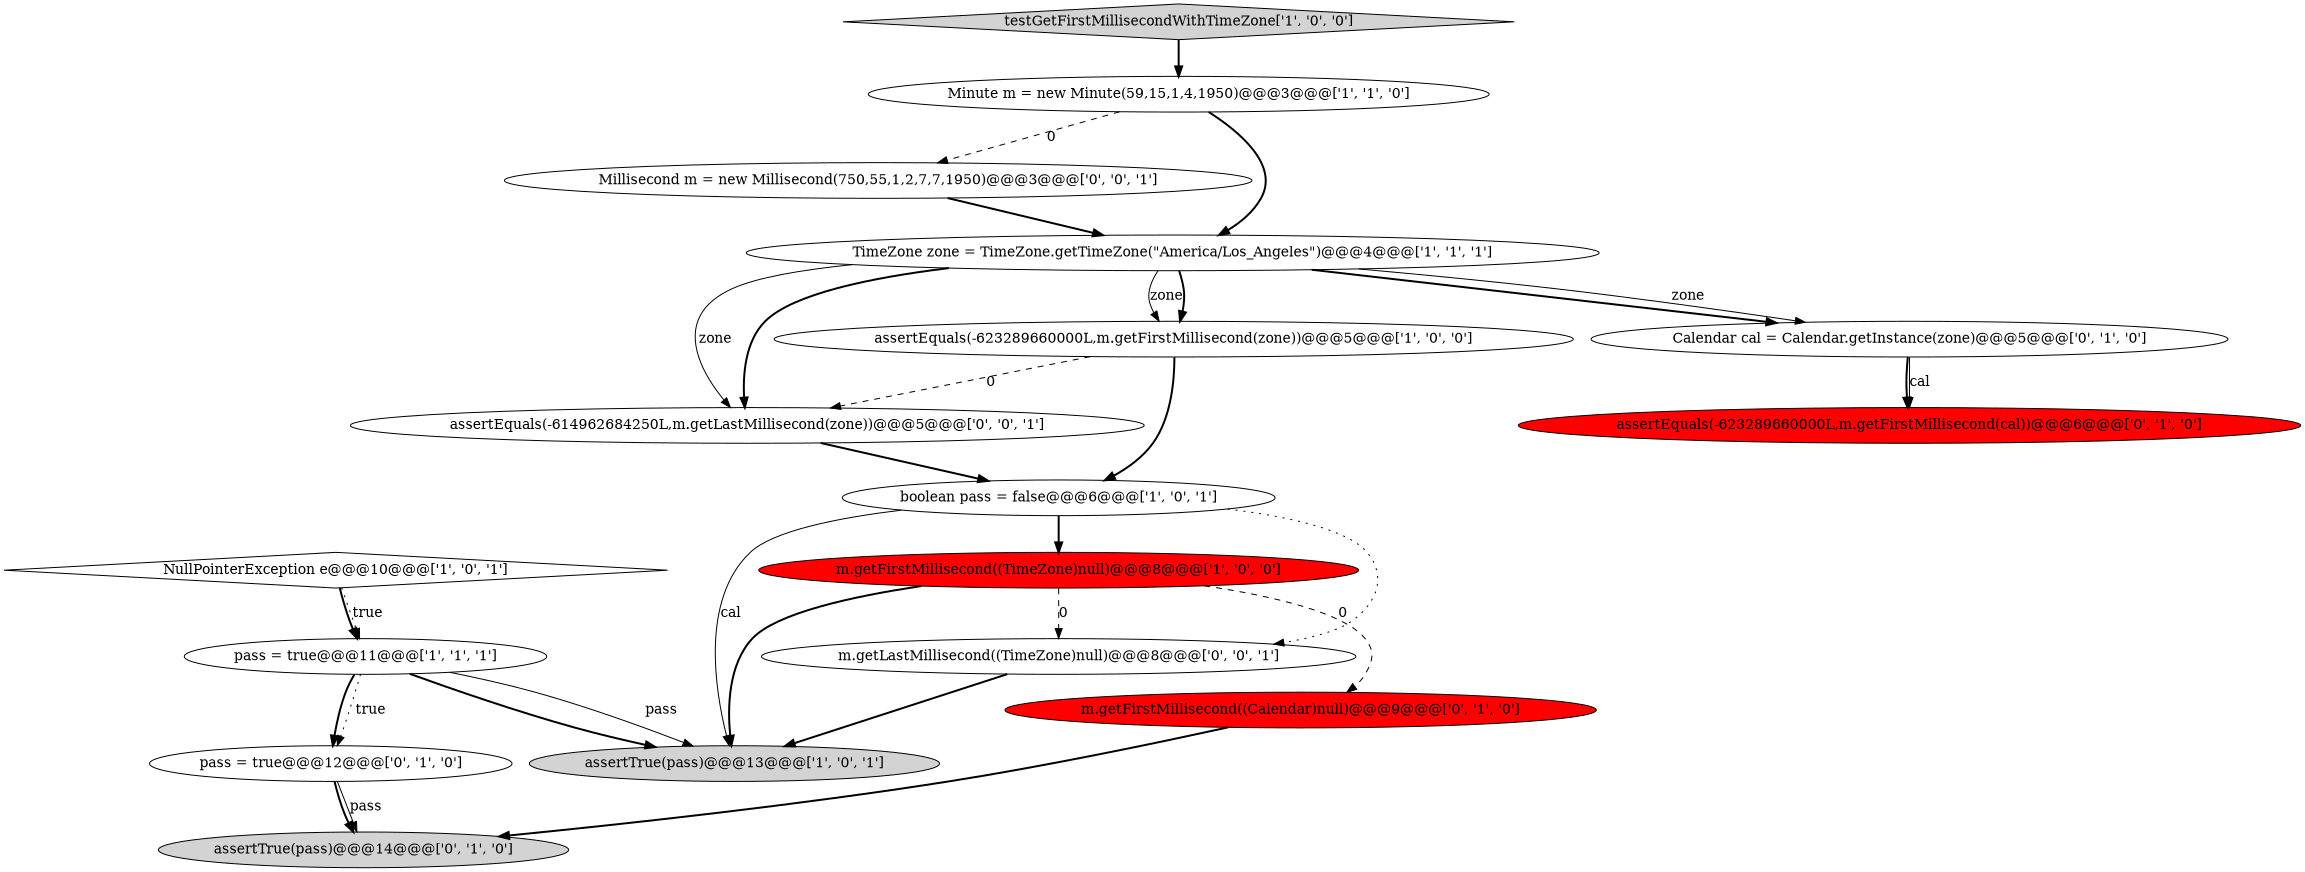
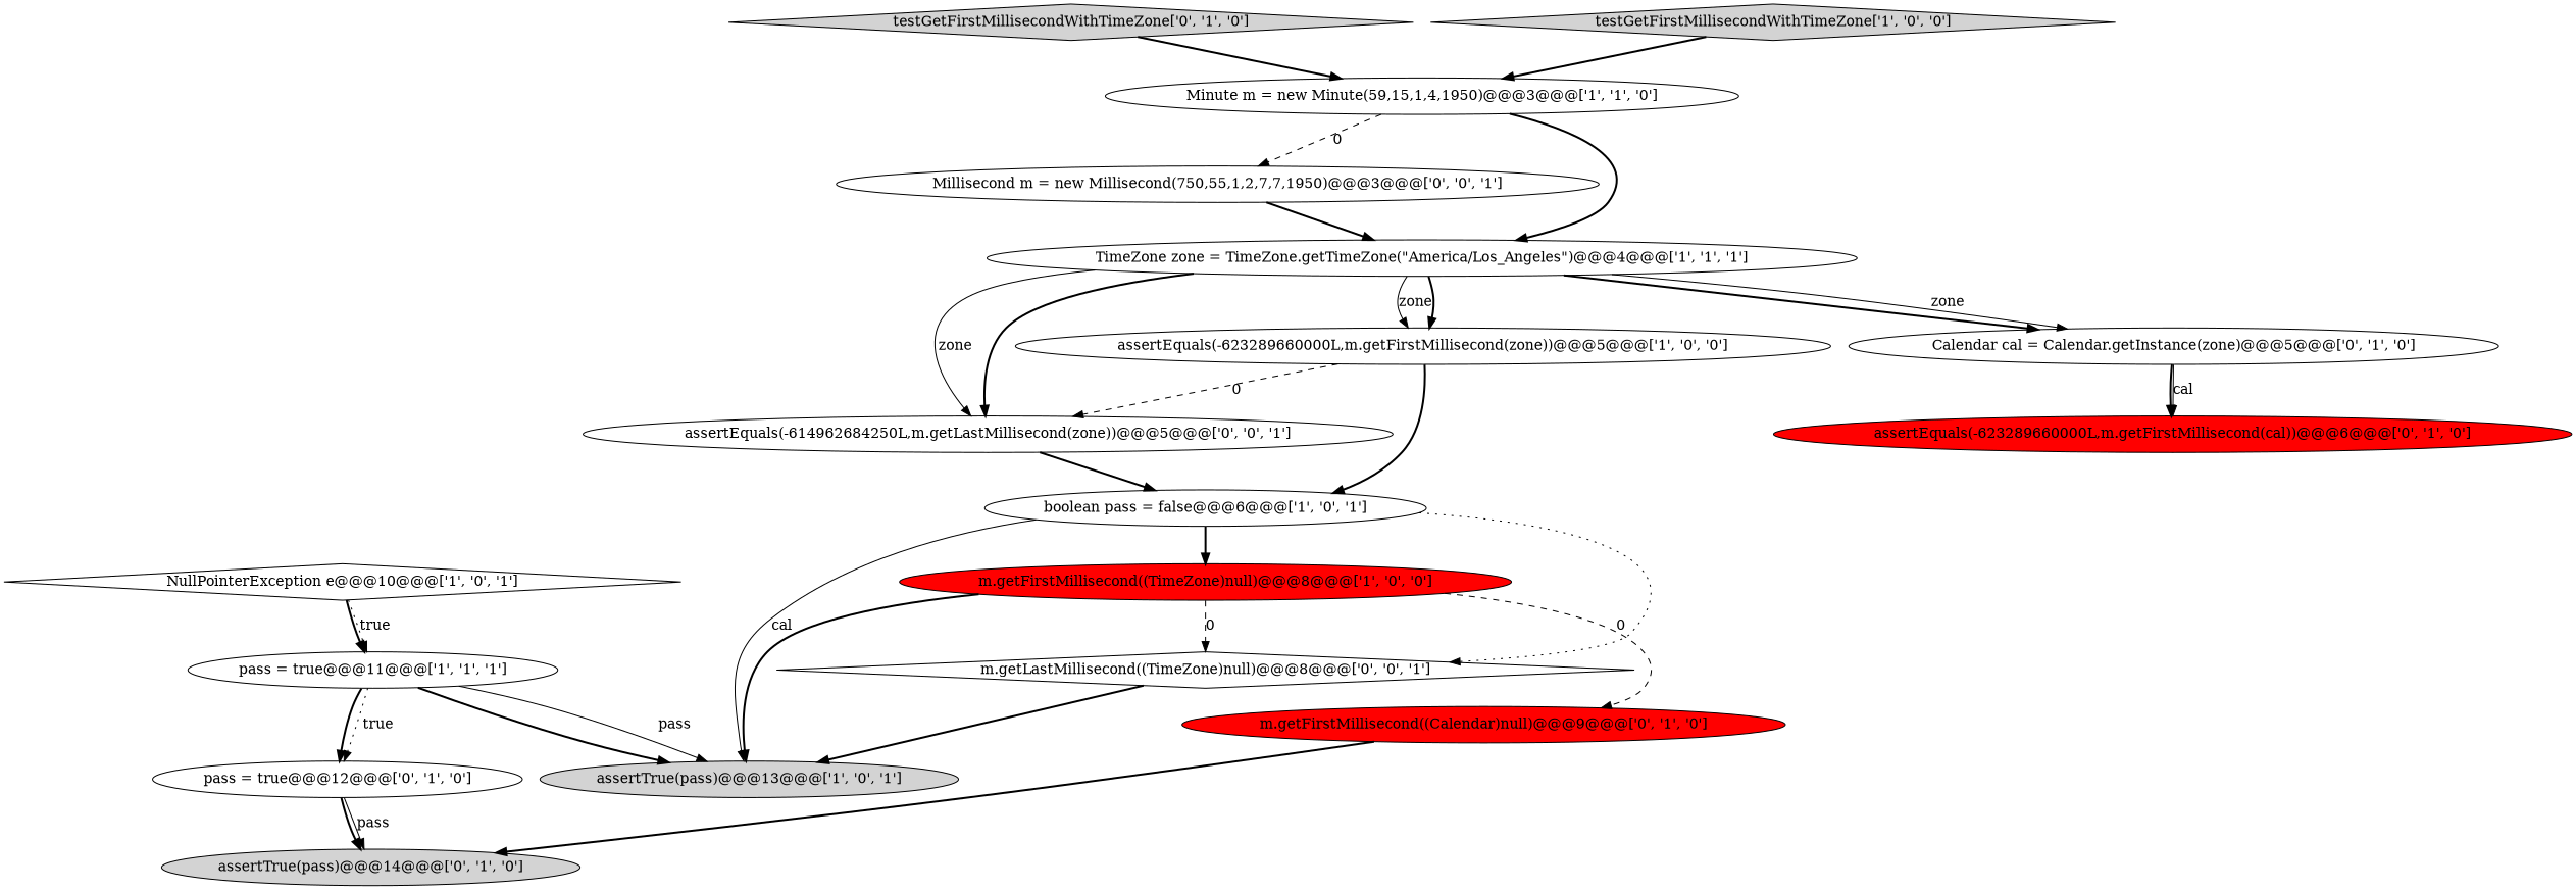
  digraph {
    node [fillcolor=white shape=ellipse style=filled]
    edge [style=bold]
-   n1 [label="m.getLastMillisecond((TimeZone)null)@@@8@@@['0', '0', '1']"]
+   n1 [label="m.getLastMillisecond((TimeZone)null)@@@8@@@['0', '0', '1']" shape=diamond]
    n2 [fillcolor=lightgray label="assertTrue(pass)@@@13@@@['1', '0', '1']"]
    n3 [label="assertEquals(-614962684250L,m.getLastMillisecond(zone))@@@5@@@['0', '0', '1']"]
    n4 [label="boolean pass = false@@@6@@@['1', '0', '1']"]
    n5 [fillcolor=red label="m.getFirstMillisecond((TimeZone)null)@@@8@@@['1', '0', '0']"]
    n6 [label="Millisecond m = new Millisecond(750,55,1,2,7,7,1950)@@@3@@@['0', '0', '1']"]
    n7 [label="TimeZone zone = TimeZone.getTimeZone(\"America/Los_Angeles\")@@@4@@@['1', '1', '1']"]
    n8 [label="assertEquals(-623289660000L,m.getFirstMillisecond(zone))@@@5@@@['1', '0', '0']"]
    n9 [label="Calendar cal = Calendar.getInstance(zone)@@@5@@@['0', '1', '0']"]
    n10 [fillcolor=red label="assertEquals(-623289660000L,m.getFirstMillisecond(cal))@@@6@@@['0', '1', '0']"]
+   n11 [fillcolor=lightgray label="testGetFirstMillisecondWithTimeZone['0', '1', '0']" shape=diamond]
    n12 [label="Minute m = new Minute(59,15,1,4,1950)@@@3@@@['1', '1', '0']"]
    n13 [label="pass = true@@@11@@@['1', '1', '1']"]
    n14 [label="pass = true@@@12@@@['0', '1', '0']"]
    n15 [fillcolor=lightgray label="assertTrue(pass)@@@14@@@['0', '1', '0']"]
    n16 [fillcolor=red label="m.getFirstMillisecond((Calendar)null)@@@9@@@['0', '1', '0']"]
    n17 [label="NullPointerException e@@@10@@@['1', '0', '1']" shape=diamond]
    n18 [fillcolor=lightgray label="testGetFirstMillisecondWithTimeZone['1', '0', '0']" shape=diamond]
    n1 -> n2
    n3 -> n4
    n4 -> n1 [style=dotted]
    n4 -> n2 [label=cal style=solid]
    n4 -> n5
    n5 -> n1 [label=0 style=dashed]
    n5 -> n2
    n5 -> n16 [label=0 style=dashed]
    n6 -> n7
    n7 -> n3 [label=zone style=solid]
    n7 -> n3
    n7 -> n8 [label=zone style=solid]
    n7 -> n8
    n7 -> n9
    n7 -> n9 [label=zone style=solid]
    n8 -> n3 [label=0 style=dashed]
    n8 -> n4
    n9 -> n10
    n9 -> n10 [label=cal style=solid]
+   n11 -> n12
    n12 -> n6 [label=0 style=dashed]
    n12 -> n7
    n13 -> n2
    n13 -> n2 [label=pass style=solid]
    n13 -> n14
    n13 -> n14 [label=true style=dotted]
    n14 -> n15
    n14 -> n15 [label=pass style=solid]
    n16 -> n15
    n17 -> n13
    n17 -> n13 [label=true style=dotted]
    n18 -> n12
  }
